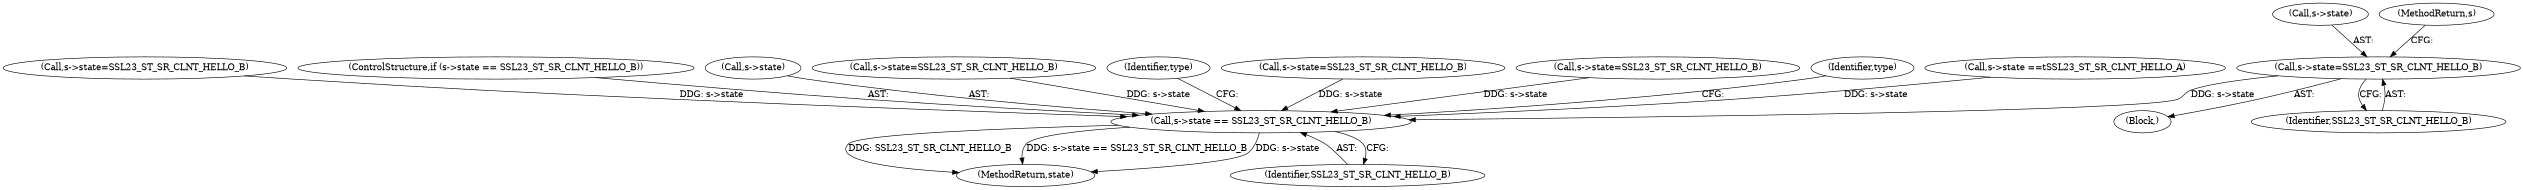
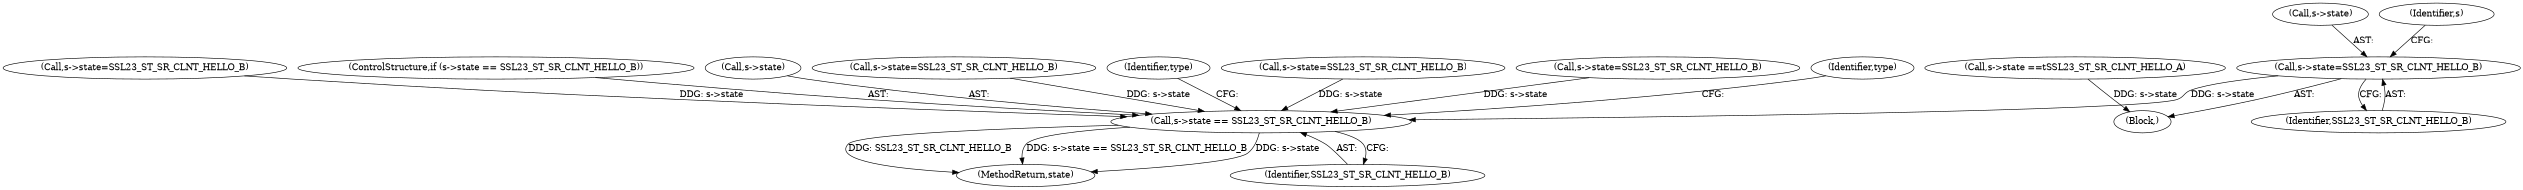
  digraph {
    n1 [label="(Call,s->state=SSL23_ST_SR_CLNT_HELLO_B)"]
    n2 [label="(Call,s->state == SSL23_ST_SR_CLNT_HELLO_B)"]
    n3 [label="(Block,)"]
    n4 [label="(Identifier,SSL23_ST_SR_CLNT_HELLO_B)"]
    n5 [label="(MethodReturn,state)"]
    n6 [label="(Identifier,SSL23_ST_SR_CLNT_HELLO_B)"]
    n7 [label="(ControlStructure,if (s->state == SSL23_ST_SR_CLNT_HELLO_B))"]
    n8 [label="(Call,s->state)"]
-   n9 [label="(MethodReturn,s)"]
+   n9 [label="(Identifier,s)"]
    n10 [label="(Call,s->state=SSL23_ST_SR_CLNT_HELLO_B)"]
    n11 [label="(Call,s->state=SSL23_ST_SR_CLNT_HELLO_B)"]
    n12 [label="(Identifier,type)"]
    n13 [label="(Call,s->state=SSL23_ST_SR_CLNT_HELLO_B)"]
    n14 [label="(Call,s->state ==\tSSL23_ST_SR_CLNT_HELLO_A)"]
    n15 [label="(Call,s->state)"]
    n16 [label="(Call,s->state=SSL23_ST_SR_CLNT_HELLO_B)"]
    n17 [label="(Identifier,type)"]
    n1 -> n2 [label="DDG: s->state"]
    n1 -> n3 [label="AST: "]
    n1 -> n4 [label="CFG: "]
    n2 -> n5 [label="DDG: SSL23_ST_SR_CLNT_HELLO_B"]
    n2 -> n5 [label="DDG: s->state == SSL23_ST_SR_CLNT_HELLO_B"]
    n2 -> n5 [label="DDG: s->state"]
    n2 -> n6 [label="CFG: "]
    n4 -> n1 [label="AST: "]
    n6 -> n2 [label="AST: "]
    n7 -> n2 [label="AST: "]
    n8 -> n1 [label="AST: "]
    n9 -> n1 [label="CFG: "]
    n10 -> n2 [label="DDG: s->state"]
    n11 -> n2 [label="DDG: s->state"]
    n12 -> n2 [label="CFG: "]
    n13 -> n2 [label="DDG: s->state"]
-   n14 -> n2 [label="DDG: s->state"]
+   n14 -> n3 [label="DDG: s->state"]
    n15 -> n2 [label="AST: "]
    n16 -> n2 [label="DDG: s->state"]
    n17 -> n2 [label="CFG: "]
  }
